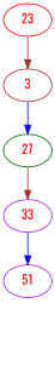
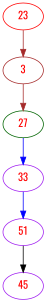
  digraph {
    fontname=Oswald
    node [color=purple fontcolor=red fontname=Oswald]
    edge [color=brown fontname=Oswald]
    3 [color=brown]
    27 [color=darkgreen]
    33
    23 [color=red]
    51
-   3 -> 27 [color=blue]
-   27 -> 33
+   45
+   3 -> 27
+   27 -> 33 [color=blue]
    33 -> 51 [color=blue]
    23 -> 3
+   51 -> 45 [color=black]
  }
